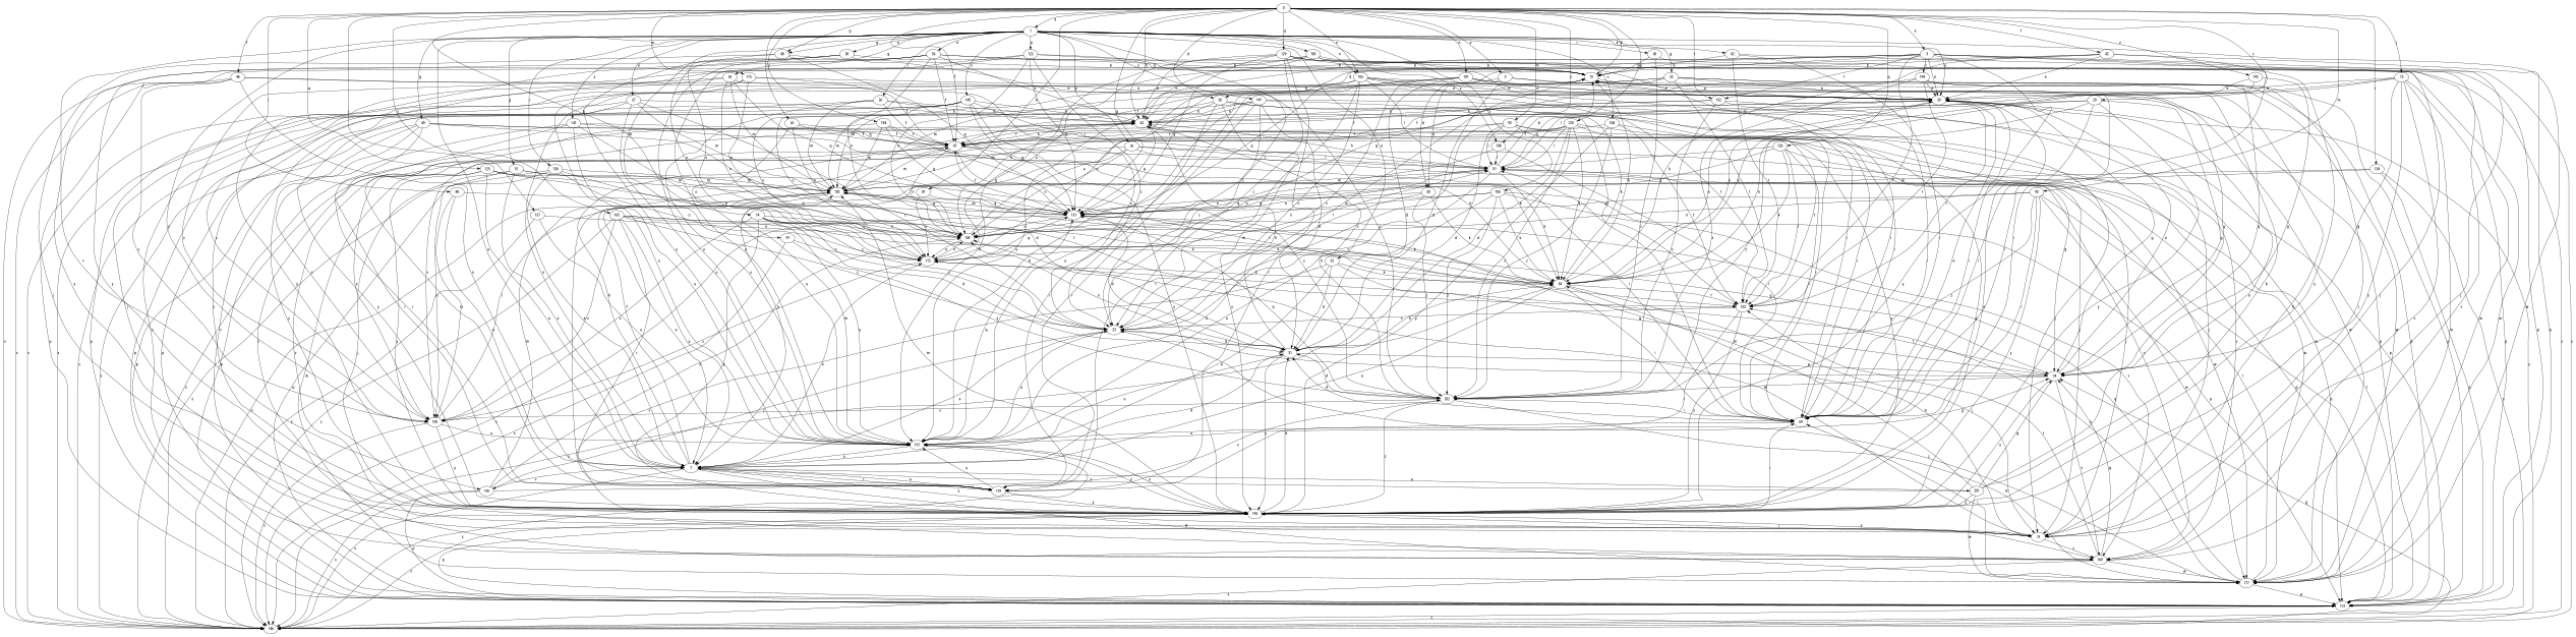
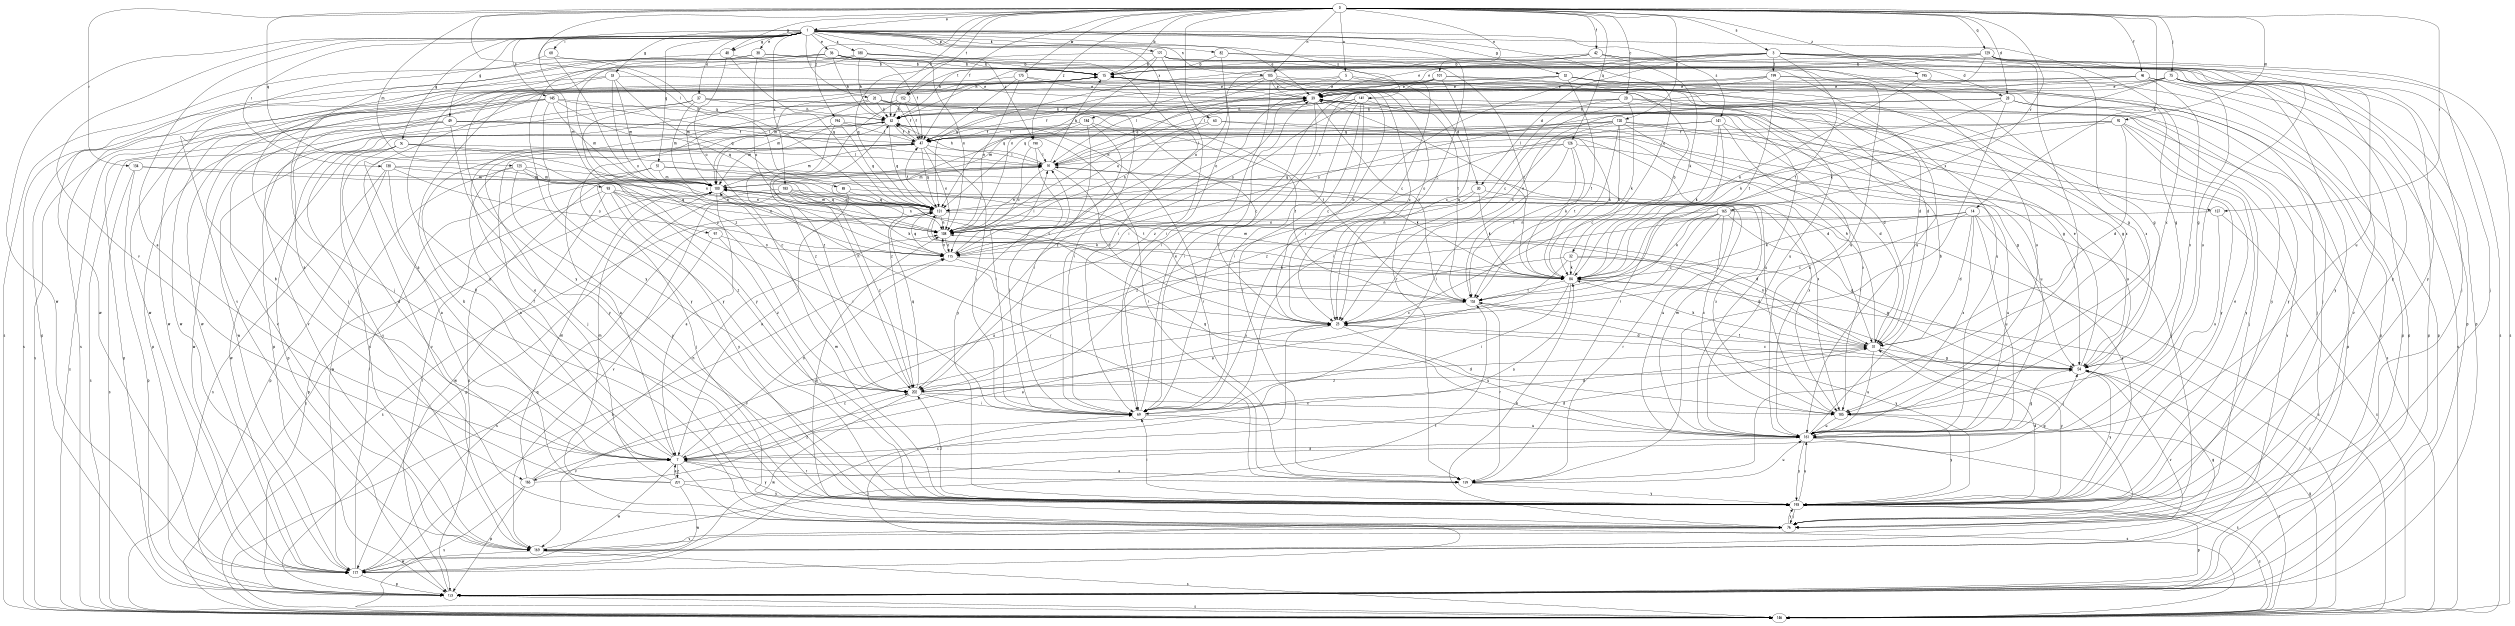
  strict digraph {
    fontname="Roboto Condensed"
    node [fontname="Roboto Condensed"]
    edge [fontname="Roboto Condensed"]
    0
    1
    3
    5
    14
    15
    20
    28
    42
    46
    47
    48
    62
    63
    75
-   81
    88
    92
    93
    101
    105
    120
    125
    126
    129
    131
    134
    137
    152
    165
    175
    194
    195
    198
    7
    23
    32
    36
    37
    38
    39
    49
    50
    51
    52
    53
    n47 [label=26]
    68
    82
    97
    122
    138
    141
    142
    145
    166
    177
    180
    183
    184
    185
    30
    69
    76
    115
    146
    153
    161
    193
    199
    31
    84
    108
    54
    139
    123
    169
    100
    91
    202
    201
    0 -> 1 [label=a]
    0 -> 3 [label=a]
    0 -> 5 [label=a]
    0 -> 14 [label=b]
    0 -> 15 [label=b]
    0 -> 20 [label=c]
    0 -> 28 [label=d]
    0 -> 42 [label=f]
    0 -> 46 [label=f]
    0 -> 47 [label=f]
    0 -> 48 [label=g]
    0 -> 62 [label=h]
    0 -> 63 [label=i]
    0 -> 75 [label=j]
-   0 -> 81 [label=k]
    0 -> 88 [label=l]
    0 -> 92 [label=m]
    0 -> 93 [label=m]
    0 -> 101 [label=n]
    0 -> 105 [label=n]
    0 -> 120 [label=p]
    0 -> 125 [label=q]
    0 -> 126 [label=q]
    0 -> 129 [label=q]
    0 -> 131 [label=q]
    0 -> 134 [label=r]
    0 -> 137 [label=r]
    0 -> 152 [label=t]
    0 -> 165 [label=v]
    0 -> 175 [label=w]
    0 -> 194 [label=z]
    0 -> 195 [label=z]
    0 -> 198 [label=z]
    1 -> 48 [label=g]
    1 -> 105 [label=n]
    1 -> 198 [label=z]
    1 -> 7 [label=a]
    1 -> 23 [label=c]
    1 -> 32 [label=e]
    1 -> 36 [label=e]
    1 -> 37 [label=e]
    1 -> 38 [label=e]
    1 -> 39 [label=e]
    1 -> 49 [label=g]
    1 -> 50 [label=g]
    1 -> 51 [label=g]
    1 -> 52 [label=g]
    1 -> 53 [label=g]
    1 -> n47 [label=i]
    1 -> 68 [label=i]
    1 -> 82 [label=k]
    1 -> 97 [label=m]
    1 -> 122 [label=p]
    1 -> 138 [label=r]
    1 -> 141 [label=s]
    1 -> 142 [label=s]
    1 -> 145 [label=s]
    1 -> 166 [label=v]
    1 -> 177 [label=w]
    1 -> 180 [label=x]
    1 -> 183 [label=x]
    1 -> 184 [label=x]
    1 -> 185 [label=x]
    3 -> 28 [label=d]
    3 -> 152 [label=t]
    3 -> 39 [label=e]
    3 -> 30 [label=d]
    3 -> 69 [label=i]
    3 -> 76 [label=j]
    3 -> 115 [label=o]
    3 -> 146 [label=s]
    3 -> 153 [label=t]
    3 -> 161 [label=u]
    3 -> 193 [label=y]
    3 -> 199 [label=z]
    5 -> 47 [label=f]
    5 -> 39 [label=e]
    5 -> 177 [label=w]
    5 -> 30 [label=d]
    5 -> 31 [label=d]
    14 -> 23 [label=c]
    14 -> 185 [label=x]
    14 -> 161 [label=u]
    14 -> 193 [label=y]
    14 -> 31 [label=d]
    14 -> 84 [label=k]
    14 -> 108 [label=n]
    15 -> 39 [label=e]
    15 -> 177 [label=w]
    15 -> 146 [label=s]
    20 -> 47 [label=f]
    20 -> 62 [label=h]
    20 -> 69 [label=i]
    20 -> 193 [label=y]
    20 -> 84 [label=k]
    20 -> 54 [label=g]
    28 -> 62 [label=h]
    28 -> 76 [label=j]
    28 -> 115 [label=o]
    28 -> 193 [label=y]
    28 -> 84 [label=k]
    28 -> 139 [label=r]
    42 -> 15 [label=b]
    42 -> 62 [label=h]
    42 -> 39 [label=e]
    42 -> 193 [label=y]
    42 -> 84 [label=k]
    42 -> 123 [label=p]
    46 -> 7 [label=a]
    46 -> 23 [label=c]
    46 -> 39 [label=e]
    46 -> 185 [label=x]
    46 -> 146 [label=s]
    46 -> 123 [label=p]
    47 -> 62 [label=h]
    47 -> 131 [label=q]
    47 -> 69 [label=i]
    47 -> 146 [label=s]
    47 -> 108 [label=n]
    47 -> 169 [label=v]
    47 -> 100 [label=m]
    47 -> 91 [label=l]
    48 -> 15 [label=b]
    48 -> 131 [label=q]
    48 -> 76 [label=j]
    48 -> 115 [label=o]
    62 -> 47 [label=f]
    62 -> 131 [label=q]
    62 -> 76 [label=j]
    62 -> 54 [label=g]
    62 -> 123 [label=p]
    62 -> 169 [label=v]
    63 -> 47 [label=f]
    63 -> 161 [label=u]
    63 -> 84 [label=k]
    63 -> 108 [label=n]
    75 -> 39 [label=e]
    75 -> 177 [label=w]
    75 -> 193 [label=y]
    75 -> 84 [label=k]
    75 -> 54 [label=g]
    75 -> 123 [label=p]
    75 -> 169 [label=v]
    75 -> 91 [label=l]
-   81 -> 131 [label=q]
-   81 -> 115 [label=o]
    88 -> 131 [label=q]
    88 -> 7 [label=a]
    88 -> 185 [label=x]
    92 -> 47 [label=f]
    92 -> 23 [label=c]
    92 -> 76 [label=j]
    92 -> 193 [label=y]
    92 -> 31 [label=d]
    92 -> 169 [label=v]
    92 -> 91 [label=l]
    93 -> 131 [label=q]
    93 -> 177 [label=w]
    93 -> 69 [label=i]
    93 -> 193 [label=y]
    93 -> 108 [label=n]
    93 -> 123 [label=p]
    93 -> 202 [label=z]
    101 -> 23 [label=c]
    101 -> 39 [label=e]
    101 -> 69 [label=i]
    101 -> 115 [label=o]
    101 -> 31 [label=d]
    101 -> 108 [label=n]
    101 -> 54 [label=g]
    105 -> 131 [label=q]
    105 -> 23 [label=c]
    105 -> 39 [label=e]
    105 -> 69 [label=i]
    105 -> 153 [label=t]
    105 -> 139 [label=r]
    105 -> 123 [label=p]
    105 -> 100 [label=m]
    105 -> 91 [label=l]
    120 -> 47 [label=f]
-   120 -> 185 [label=x]
+   120 -> 137 [label=x]
    120 -> 153 [label=t]
    120 -> 193 [label=y]
    120 -> 31 [label=d]
    120 -> 84 [label=k]
    120 -> 100 [label=m]
    120 -> 91 [label=l]
    120 -> 202 [label=z]
    125 -> 7 [label=a]
    125 -> 177 [label=w]
    125 -> 153 [label=t]
    125 -> 193 [label=y]
    125 -> 108 [label=n]
    125 -> 100 [label=m]
    126 -> 131 [label=q]
    126 -> 69 [label=i]
    126 -> 76 [label=j]
    126 -> 153 [label=t]
    126 -> 84 [label=k]
    126 -> 91 [label=l]
    129 -> 15 [label=b]
    129 -> 62 [label=h]
    129 -> 131 [label=q]
    129 -> 23 [label=c]
    129 -> 76 [label=j]
    129 -> 146 [label=s]
    129 -> 161 [label=u]
    129 -> 139 [label=r]
    131 -> 47 [label=f]
    131 -> 146 [label=s]
    131 -> 31 [label=d]
    131 -> 84 [label=k]
    131 -> 108 [label=n]
    131 -> 100 [label=m]
    134 -> 146 [label=s]
    134 -> 108 [label=n]
    134 -> 123 [label=p]
    134 -> 100 [label=m]
    137 -> 146 [label=s]
    137 -> 161 [label=u]
    137 -> 108 [label=n]
    152 -> 47 [label=f]
    152 -> 62 [label=h]
    152 -> 69 [label=i]
    152 -> 123 [label=p]
    152 -> 202 [label=z]
    165 -> 7 [label=a]
    165 -> 23 [label=c]
    165 -> 185 [label=x]
    165 -> 146 [label=s]
    165 -> 84 [label=k]
    165 -> 108 [label=n]
    165 -> 54 [label=g]
    165 -> 139 [label=r]
    175 -> 47 [label=f]
    175 -> 39 [label=e]
    175 -> 76 [label=j]
    175 -> 161 [label=u]
    175 -> 108 [label=n]
    194 -> 47 [label=f]
    194 -> 131 [label=q]
    194 -> 139 [label=r]
    194 -> 100 [label=m]
    194 -> 202 [label=z]
    195 -> 39 [label=e]
    195 -> 84 [label=k]
    195 -> 54 [label=g]
    198 -> 69 [label=i]
    198 -> 115 [label=o]
    198 -> 91 [label=l]
    7 -> 47 [label=f]
    7 -> 62 [label=h]
    7 -> 166 [label=v]
    7 -> 177 [label=w]
    7 -> 115 [label=o]
    7 -> 146 [label=s]
    7 -> 193 [label=y]
    7 -> 31 [label=d]
    7 -> 139 [label=r]
    7 -> 201 [label=z]
    23 -> 15 [label=b]
    23 -> 7 [label=a]
    23 -> 161 [label=u]
    23 -> 31 [label=d]
    32 -> 7 [label=a]
    32 -> 31 [label=d]
    32 -> 84 [label=k]
    32 -> 54 [label=g]
    32 -> 169 [label=v]
    36 -> 15 [label=b]
    36 -> 47 [label=f]
    36 -> 62 [label=h]
    36 -> 177 [label=w]
    36 -> 146 [label=s]
    36 -> 161 [label=u]
    36 -> 193 [label=y]
    36 -> 108 [label=n]
    37 -> 62 [label=h]
    37 -> 23 [label=c]
    37 -> 161 [label=u]
    37 -> 193 [label=y]
    37 -> 169 [label=v]
    37 -> 100 [label=m]
    38 -> 15 [label=b]
    38 -> 115 [label=o]
    38 -> 161 [label=u]
    38 -> 193 [label=y]
    38 -> 202 [label=z]
    39 -> 62 [label=h]
    39 -> 69 [label=i]
    39 -> 146 [label=s]
    39 -> 153 [label=t]
    39 -> 54 [label=g]
    39 -> 202 [label=z]
    49 -> 47 [label=f]
    49 -> 177 [label=w]
    49 -> 146 [label=s]
    49 -> 193 [label=y]
    49 -> 31 [label=d]
    49 -> 139 [label=r]
    49 -> 123 [label=p]
    50 -> 7 [label=a]
    50 -> 177 [label=w]
    50 -> 185 [label=x]
    50 -> 108 [label=n]
    50 -> 169 [label=v]
    50 -> 91 [label=l]
    51 -> 7 [label=a]
    51 -> 185 [label=x]
    51 -> 76 [label=j]
    51 -> 153 [label=t]
    51 -> 100 [label=m]
    52 -> 131 [label=q]
    52 -> 7 [label=a]
    52 -> 39 [label=e]
    52 -> 153 [label=t]
    52 -> 161 [label=u]
    52 -> 54 [label=g]
    52 -> 123 [label=p]
    53 -> 131 [label=q]
    53 -> 39 [label=e]
    53 -> 115 [label=o]
    53 -> 146 [label=s]
    53 -> 123 [label=p]
    53 -> 100 [label=m]
    n47 -> 47 [label=f]
    n47 -> 62 [label=h]
    n47 -> 153 [label=t]
    n47 -> 161 [label=u]
    n47 -> 193 [label=y]
    n47 -> 100 [label=m]
    68 -> 15 [label=b]
    68 -> 169 [label=v]
    68 -> 202 [label=z]
    82 -> 15 [label=b]
    82 -> 69 [label=i]
    82 -> 153 [label=t]
    82 -> 123 [label=p]
    97 -> 115 [label=o]
    97 -> 146 [label=s]
    97 -> 202 [label=z]
    122 -> 15 [label=b]
    122 -> 131 [label=q]
    122 -> 23 [label=c]
    122 -> 185 [label=x]
    122 -> 69 [label=i]
    122 -> 161 [label=u]
    122 -> 108 [label=n]
    138 -> 7 [label=a]
    138 -> 23 [label=c]
    138 -> 115 [label=o]
    138 -> 146 [label=s]
    138 -> 123 [label=p]
    138 -> 100 [label=m]
    141 -> 47 [label=q]
    141 -> 185 [label=x]
    141 -> 115 [label=o]
    141 -> 161 [label=u]
    141 -> 84 [label=k]
    141 -> 139 [label=r]
    142 -> 62 [label=h]
    142 -> 23 [label=c]
    142 -> 177 [label=w]
    142 -> 69 [label=i]
    142 -> 115 [label=o]
    142 -> 31 [label=d]
    142 -> 139 [label=r]
    142 -> 123 [label=p]
    145 -> 62 [label=h]
    145 -> 131 [label=q]
    145 -> 146 [label=s]
    145 -> 193 [label=y]
    145 -> 123 [label=p]
    145 -> 169 [label=v]
    145 -> 100 [label=m]
    145 -> 91 [label=l]
    166 -> 23 [label=c]
    166 -> 146 [label=s]
    166 -> 108 [label=n]
    166 -> 123 [label=p]
    166 -> 100 [label=m]
    166 -> 202 [label=z]
    177 -> 131 [label=q]
    177 -> 23 [label=c]
    177 -> 69 [label=i]
    177 -> 115 [label=o]
    177 -> 123 [label=p]
    177 -> 91 [label=l]
    180 -> 15 [label=b]
    180 -> 62 [label=h]
    180 -> 177 [label=w]
    180 -> 185 [label=x]
    180 -> 69 [label=i]
    180 -> 193 [label=y]
    183 -> 131 [label=q]
    183 -> 161 [label=u]
    183 -> 84 [label=k]
    183 -> 108 [label=n]
    183 -> 123 [label=p]
    183 -> 169 [label=v]
    183 -> 202 [label=z]
    184 -> 47 [label=f]
    184 -> 69 [label=i]
    184 -> 153 [label=t]
    184 -> 193 [label=y]
    184 -> 202 [label=z]
    185 -> 146 [label=s]
    185 -> 161 [label=u]
    185 -> 193 [label=y]
    185 -> 91 [label=l]
    30 -> 131 [label=q]
    30 -> 161 [label=u]
    30 -> 84 [label=k]
    30 -> 202 [label=z]
    69 -> 39 [label=e]
    69 -> 161 [label=u]
    69 -> 31 [label=d]
    69 -> 91 [label=l]
    76 -> 15 [label=b]
    76 -> 193 [label=y]
    76 -> 84 [label=k]
    76 -> 108 [label=n]
    76 -> 169 [label=v]
    115 -> 131 [label=q]
    115 -> 185 [label=x]
    115 -> 84 [label=k]
    115 -> 108 [label=n]
    115 -> 91 [label=l]
    146 -> 54 [label=g]
    153 -> 23 [label=c]
    153 -> 193 [label=y]
    153 -> 139 [label=r]
    161 -> 15 [label=b]
    161 -> 131 [label=q]
    161 -> 7 [label=a]
    161 -> 146 [label=s]
    161 -> 193 [label=y]
    161 -> 54 [label=g]
    161 -> 100 [label=m]
    193 -> 39 [label=e]
    193 -> 69 [label=i]
    193 -> 76 [label=j]
    193 -> 146 [label=s]
    193 -> 161 [label=u]
    193 -> 31 [label=d]
    193 -> 123 [label=p]
    193 -> 100 [label=m]
    193 -> 202 [label=z]
    199 -> 39 [label=e]
    199 -> 76 [label=j]
    199 -> 153 [label=t]
    199 -> 123 [label=p]
    199 -> 100 [label=m]
    199 -> 202 [label=z]
    31 -> 62 [label=h]
    31 -> 161 [label=u]
    31 -> 193 [label=y]
    31 -> 84 [label=k]
    31 -> 108 [label=n]
    31 -> 54 [label=g]
    84 -> 15 [label=b]
    84 -> 7 [label=a]
    84 -> 39 [label=e]
    84 -> 69 [label=i]
    84 -> 76 [label=j]
    84 -> 146 [label=s]
    84 -> 153 [label=t]
    84 -> 100 [label=m]
    108 -> 39 [label=e]
    108 -> 115 [label=o]
    54 -> 23 [label=c]
    54 -> 39 [label=e]
    54 -> 153 [label=t]
    54 -> 193 [label=y]
    54 -> 169 [label=v]
    54 -> 202 [label=z]
    139 -> 7 [label=a]
    139 -> 161 [label=u]
    139 -> 193 [label=y]
    123 -> 146 [label=s]
    123 -> 91 [label=l]
    169 -> 177 [label=w]
    169 -> 146 [label=s]
    169 -> 153 [label=t]
    169 -> 54 [label=g]
    100 -> 131 [label=q]
    100 -> 7 [label=a]
    100 -> 146 [label=s]
    100 -> 139 [label=r]
    91 -> 15 [label=b]
    91 -> 62 [label=h]
    91 -> 23 [label=c]
    91 -> 39 [label=e]
    91 -> 84 [label=k]
    91 -> 108 [label=n]
    91 -> 123 [label=p]
    91 -> 100 [label=m]
    202 -> 62 [label=h]
    202 -> 131 [label=q]
    202 -> 177 [label=w]
    202 -> 185 [label=x]
    202 -> 69 [label=i]
    202 -> 31 [label=d]
    201 -> 15 [label=b]
    201 -> 7 [label=a]
    201 -> 39 [label=e]
    201 -> 177 [label=w]
    201 -> 193 [label=y]
    201 -> 54 [label=g]
    201 -> 100 [label=m]
  }
